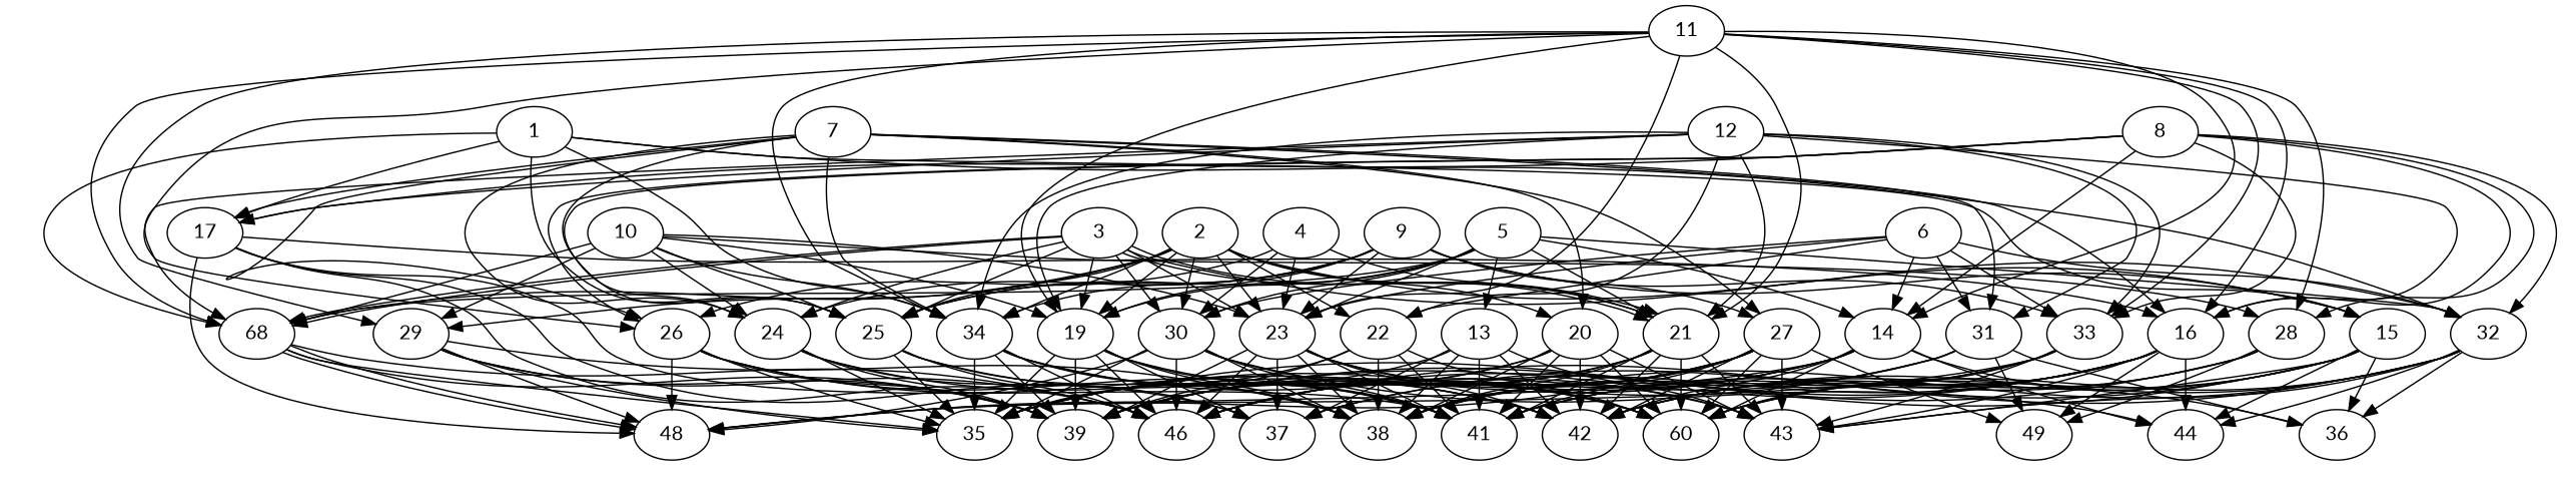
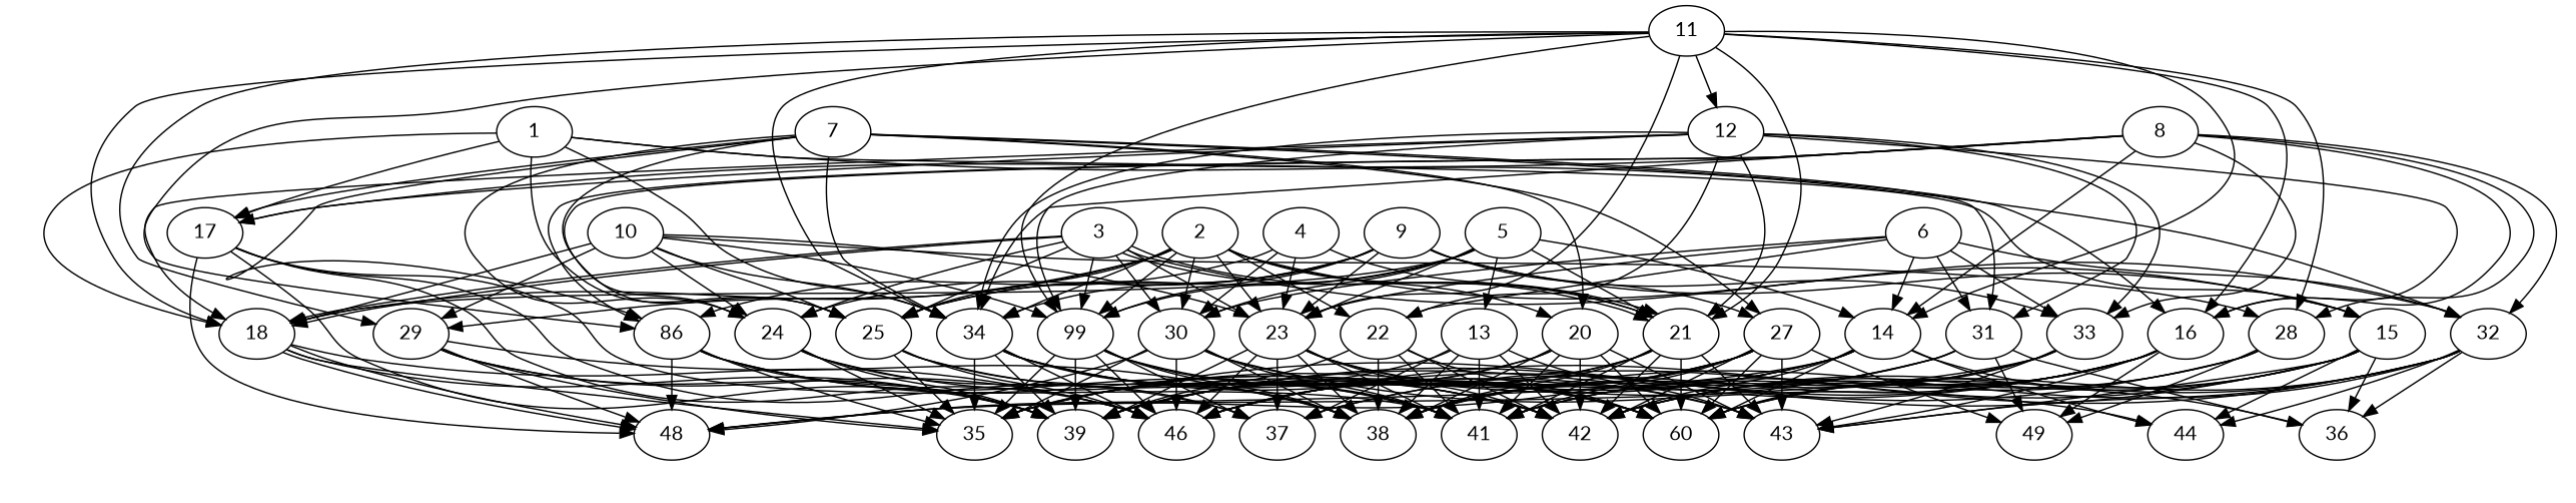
  digraph {
    fontname=Lato
    node [alpha=0.06 fontname=Lato]
    edge [fontname=Lato]
    1 [alpha=0.07 expect_size=56199052623811160]
    15 [alpha=0.19 expect_size=88531664757036176]
    17 [expect_size=4133398450109920837632]
-   18 [expect_size=15375216748450021376000 label=68]
+   18 [expect_size=15375216748450021376000]
    25 [alpha=0.07 expect_size=2615260847455694336]
    32 [alpha=0.18 expect_size=43675580902485056]
    34 [alpha=0.09 expect_size=1067113816575510272]
    35 [alpha=0.12 expect_size=4441559302930432000000]
    37 [alpha=0.18 expect_size=91004438308379904]
    42 [alpha=0.01 expect_size=2979093109578628333568]
    43 [expect_size=5637404852549359616]
    36 [alpha=0.15 expect_size=489831216556835328]
    n13 [alpha=0.10 expect_size=11398081749157926 label=60]
    44 [alpha=0.07 expect_size=2675059666655903744000]
    41 [expect_size=469331509029042880]
    39 [alpha=0.11 expect_size=9088639103692600]
    46 [alpha=0.12 expect_size=1610272313616814080]
    48 [alpha=0.18 expect_size=9950303734984739913728]
    38 [alpha=0.15 expect_size=985560468733817216]
    2 [expect_size=1008088286450193268736]
-   19 [alpha=0.01 expect_size=1157981462679603200]
+   19 [alpha=0.01 expect_size=1157981462679603200 label=99]
    20 [expect_size=14524524984895799296000]
    21 [alpha=0.08 expect_size=259604885691000946688]
    22 [alpha=0.13 expect_size=214822815955089952]
    23 [alpha=0.16 expect_size=74146297734714359808]
    29 [alpha=0.09 expect_size=1474752746790846464000]
    30 [alpha=0.01 expect_size=59745486705262592000]
    3 [alpha=0.14 expect_size=38253887599898480]
    24 [alpha=0.05 expect_size=7756892458008646254592]
    4 [alpha=0.07 expect_size=2811216137591717888000]
-   26 [alpha=0.17 expect_size=2744771377561047552]
+   26 [alpha=0.17 expect_size=2744771377561047552 label=86]
    5 [alpha=0.04 expect_size=11596995076554752000000]
    13 [alpha=0.03 expect_size=1734785309825719861248]
    14 [alpha=0.01 expect_size=21735468328051756]
    6 [alpha=0.13 expect_size=4460575049255946240]
    31 [alpha=0.02 expect_size=2462708054408370176]
    33 [alpha=0.18 expect_size=30776451203613056]
    49 [alpha=0.15 expect_size=11733620790608018]
    7 [alpha=0.17 expect_size=9084472962122361339904]
    16 [alpha=0.17 expect_size=8763492129782477357056]
    27 [alpha=0.03 expect_size=1247837968306246912]
    8 [alpha=0.04 expect_size=2836061537985473024]
    28 [alpha=0.03 expect_size=53389613248695762944]
    9 [alpha=0.07 expect_size=146758736688447488000]
    10 [alpha=0.10 expect_size=59728694849105216]
    11 [alpha=0.17 expect_size=1655754770515117473792]
    12 [alpha=0.14 expect_size=10620868427700889600]
    1 -> 15
    1 -> 17
    1 -> 18
    1 -> 25
    1 -> 32
    1 -> 34
    15 -> 35
    15 -> 37
    15 -> 42
    15 -> 43
    15 -> 36
    15 -> n13
    15 -> 44
    17 -> 37
    17 -> 41
-   17 -> 16
+   17 -> 39
    17 -> 46
    17 -> 48
    18 -> 35
    18 -> 39
    18 -> 46
    18 -> 48
    18 -> 48
    25 -> 35
    25 -> 42
    25 -> 46
    25 -> 38
    32 -> 42
    32 -> 43
    32 -> 36
    32 -> n13
    32 -> 44
    32 -> 46
    32 -> 38
    34 -> 35
    34 -> 43
+   34 -> n13
    34 -> 41
    34 -> 39
    34 -> 46
    34 -> 38
    2 -> 15
    2 -> 18
    2 -> 25
    2 -> 34
    2 -> 19
    2 -> 20
    2 -> 21
    2 -> 22
    2 -> 23
    2 -> 29
    2 -> 30
    19 -> 35
    19 -> 37
    19 -> n13
    19 -> 41
    19 -> 39
    19 -> 46
    19 -> 38
    20 -> 35
    20 -> 42
    20 -> 43
    20 -> n13
    20 -> 41
    20 -> 39
    20 -> 38
    21 -> 42
    21 -> 43
    21 -> n13
    21 -> 41
    21 -> 39
    21 -> 46
    21 -> 38
-   22 -> 35
+   22 -> 42
    22 -> n13
    22 -> 41
    22 -> 39
    22 -> 38
    23 -> 37
    23 -> 42
    23 -> 43
    23 -> n13
    23 -> 41
    23 -> 39
    23 -> 46
    23 -> 38
    29 -> 35
    29 -> 39
    29 -> 46
    29 -> 48
    29 -> 38
    30 -> 35
    30 -> n13
    30 -> 44
    30 -> 41
    30 -> 46
    30 -> 48
    30 -> 38
    3 -> 18
    3 -> 18
    3 -> 25
    3 -> 32
    3 -> 19
    3 -> 21
    3 -> 21
    3 -> 23
    3 -> 30
    3 -> 24
    24 -> 35
    24 -> 37
    24 -> 42
    24 -> 39
    4 -> 21
    4 -> 23
    4 -> 30
    4 -> 26
    26 -> 35
    26 -> 42
    26 -> 41
    26 -> 39
    26 -> 48
    5 -> 18
    5 -> 25
-   5 -> 32
    5 -> 19
    5 -> 21
    5 -> 23
    5 -> 30
    5 -> 13
    5 -> 14
    13 -> 35
    13 -> 37
    13 -> 42
    13 -> 43
    13 -> 41
    13 -> 38
    14 -> 35
    14 -> 42
    14 -> 36
    14 -> n13
    14 -> 44
    14 -> 39
    14 -> 46
    14 -> 48
    6 -> 32
    6 -> 22
    6 -> 23
    6 -> 30
    6 -> 14
    6 -> 31
    6 -> 33
    31 -> 35
    31 -> 36
    31 -> 46
    31 -> 38
    31 -> 49
    33 -> 43
    33 -> n13
    33 -> 41
    33 -> 48
    33 -> 38
    7 -> 17
    7 -> 25
    7 -> 34
    7 -> 20
    7 -> 24
    7 -> 26
    7 -> 31
    7 -> 16
    7 -> 27
    16 -> 37
    16 -> 42
    16 -> 43
    16 -> n13
-   16 -> 44
    16 -> 41
    16 -> 39
    16 -> 46
    16 -> 49
    27 -> 42
    27 -> 43
    27 -> n13
    27 -> 41
    27 -> 39
    27 -> 46
    27 -> 48
    27 -> 38
    27 -> 49
    8 -> 17
    8 -> 32
+   8 -> 34
    8 -> 24
    8 -> 26
    8 -> 14
    8 -> 33
    8 -> 16
    8 -> 28
    28 -> 42
    28 -> 41
    28 -> 39
    28 -> 49
    9 -> 15
    9 -> 25
    9 -> 34
    9 -> 19
    9 -> 23
    9 -> 24
    9 -> 33
    9 -> 27
    10 -> 18
    10 -> 25
    10 -> 34
    10 -> 19
    10 -> 23
    10 -> 29
    10 -> 24
    10 -> 28
    11 -> 18
    11 -> 34
    11 -> 19
    11 -> 21
    11 -> 23
    11 -> 29
    11 -> 26
    11 -> 14
-   11 -> 33
+   11 -> 12
    11 -> 16
    11 -> 28
    12 -> 17
    12 -> 18
    12 -> 34
    12 -> 19
    12 -> 21
    12 -> 22
    12 -> 31
    12 -> 33
    12 -> 16
  }
